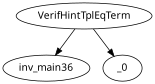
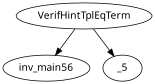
  digraph {
    fontname="Noto Sans"
    node [fontname="Noto Sans"]
    edge [fontname="Noto Sans"]
-   n1 [label=inv_main36]
+   n1 [label=inv_main56]
    n2 [label=VerifHintTplEqTerm]
-   n3 [label=_0]
+   n3 [label=_5]
    n2 -> n1
    n2 -> n3
  }
